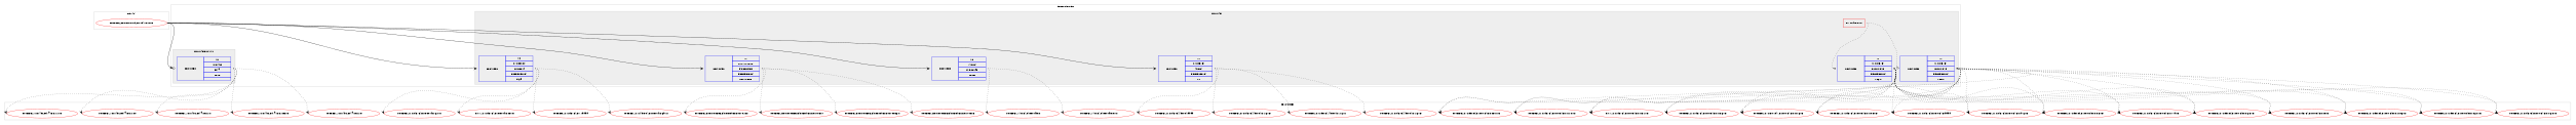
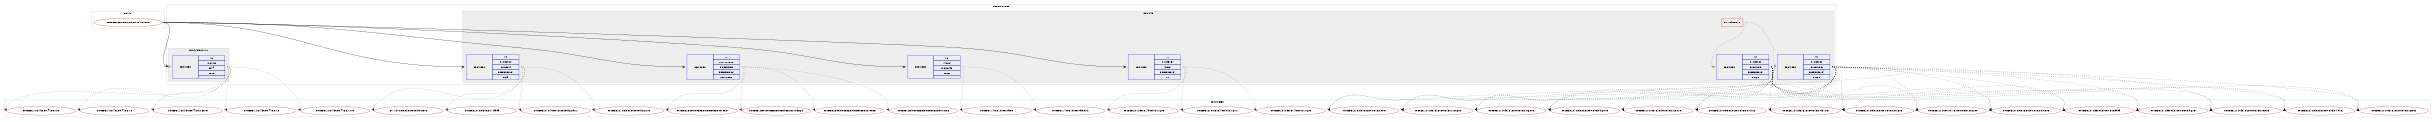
  digraph {
    compound=true
    concentrate=true
    fontname=Helvetica
    fontsize=10
    newrank=true
    rankdir=TB
    ranksep=1.5
    node [color=red fontname=Helvetica fontsize=10]
    edge [arrowhead=vee headport=w style=dotted tailport=e weight=100]
    n1 [label="portage://games-mud/gmudix-1.0-r1" width=4]
    n2 [color=blue label=<<TABLE BORDER="0" CELLBORDER="1" CELLSPACING="0" CELLPADDING="4" WIDTH="220"><TR><TD ROWSPAN="6" CELLPADDING="30">pack_dep</TD></TR><TR><TD WIDTH="110">no</TD></TR><TR><TD>sys-devel</TD></TR><TR><TD>automake</TD></TR><TR><TD>greaterequal</TD></TR><TR><TD>1.16.1</TD></TR></TABLE>> shape=none]
    n3 [color=blue label=<<TABLE BORDER="0" CELLBORDER="1" CELLSPACING="0" CELLPADDING="4" WIDTH="220"><TR><TD ROWSPAN="6" CELLPADDING="30">pack_dep</TD></TR><TR><TD WIDTH="110">no</TD></TR><TR><TD>sys-devel</TD></TR><TR><TD>automake</TD></TR><TR><TD>greaterequal</TD></TR><TR><TD>1.15.1</TD></TR></TABLE>> shape=none]
    n4 [label=<<TABLE BORDER="0" CELLBORDER="1" CELLSPACING="0" CELLPADDING="4"><TR><TD CELLPADDING="10">any_of_group</TD></TR></TABLE>> shape=none]
    n5 [color=blue label=<<TABLE BORDER="0" CELLBORDER="1" CELLSPACING="0" CELLPADDING="4" WIDTH="220"><TR><TD ROWSPAN="6" CELLPADDING="30">pack_dep</TD></TR><TR><TD WIDTH="110">no</TD></TR><TR><TD>app-portage</TD></TR><TR><TD>elt-patches</TD></TR><TR><TD>greaterequal</TD></TR><TR><TD>20170815</TD></TR></TABLE>> shape=none]
    n6 [color=blue label=<<TABLE BORDER="0" CELLBORDER="1" CELLSPACING="0" CELLPADDING="4" WIDTH="220"><TR><TD ROWSPAN="6" CELLPADDING="30">pack_dep</TD></TR><TR><TD WIDTH="110">no</TD></TR><TR><TD>sys-devel</TD></TR><TR><TD>autoconf</TD></TR><TR><TD>greaterequal</TD></TR><TR><TD>2.69</TD></TR></TABLE>> shape=none]
    n7 [color=blue label=<<TABLE BORDER="0" CELLBORDER="1" CELLSPACING="0" CELLPADDING="4" WIDTH="220"><TR><TD ROWSPAN="6" CELLPADDING="30">pack_dep</TD></TR><TR><TD WIDTH="110">no</TD></TR><TR><TD>sys-devel</TD></TR><TR><TD>libtool</TD></TR><TR><TD>greaterequal</TD></TR><TR><TD>2.4</TD></TR></TABLE>> shape=none]
    n8 [color=blue label=<<TABLE BORDER="0" CELLBORDER="1" CELLSPACING="0" CELLPADDING="4" WIDTH="220"><TR><TD ROWSPAN="6" CELLPADDING="30">pack_dep</TD></TR><TR><TD WIDTH="110">no</TD></TR><TR><TD>virtual</TD></TR><TR><TD>pkgconfig</TD></TR><TR><TD>none</TD></TR><TR><TD></TD></TR></TABLE>> shape=none]
    n9 [color=blue label=<<TABLE BORDER="0" CELLBORDER="1" CELLSPACING="0" CELLPADDING="4" WIDTH="220"><TR><TD ROWSPAN="6" CELLPADDING="30">pack_dep</TD></TR><TR><TD WIDTH="110">no</TD></TR><TR><TD>x11-libs</TD></TR><TR><TD>gtk+</TD></TR><TR><TD>none</TD></TR><TR><TD></TD></TR></TABLE>> shape=none]
    n10 [label="portage://sys-devel/automake-1.10.3-r3" width=4]
    n11 [label="portage://sys-gmudix/automake-1.11.6-r3" width=4]
    n12 [label="portage://sys-devel/automake-1.12.6-r2" width=4]
-   n13 [label="any://sys-devel/automake-1.13.4-r2" width=4]
+   n13 [label="portage://sys-devel/automake-1.13.4-r2" width=4]
    n14 [label="portage://sys-devel/automake-1.14.1-r2" width=4]
    n15 [label="portage://sys-devel/automake-1.15.1-r2" width=4]
    n16 [label="portage://sys-devel/automake-1.16.1-r1" width=4]
    n17 [label="portage://sys-devel/automake-1.16.1-r2" width=4]
    n18 [label="portage://sys-devel/automake-1.4_p6-r2" width=4]
    n19 [label="portage://sys-devel/automake-1.5-r2" width=4]
    n20 [label="portage://sys-devel/automake-1.6.3-r2" width=4]
    n21 [label="portage://sys-devel/automake-1.7.9-r3" width=4]
    n22 [label="portage://sys-devel/automake-1.8.5-r5" width=4]
    n23 [label="portage://sys-devel/automake-1.9.6-r5" width=4]
    n24 [label="portage://sys-devel/automake-9999" width=4]
    n25 [label="portage://app-portage/elt-patches-20170317" width=4]
    n26 [label="portage://app-portage/elt-patches-20170422" width=4]
    n27 [label="portage://app-portage/elt-patches-20170815" width=4]
    n28 [label="portage://app-portage/elt-patches-20170826.1" width=4]
    n29 [label="any://sys-devel/autoconf-2.13-r1" width=4]
    n30 [label="portage://sys-devel/autoconf-2.64-r1" width=4]
    n31 [label="portage://sys-libtool/autoconf-2.69-r4" width=4]
    n32 [label="portage://sys-devel/any-9999" width=4]
    n33 [label="portage://sys-devel/libtool-2.4.6-r3" width=4]
    n34 [label="portage://sys-devel/libtool-2.4.6-r4" width=4]
    n35 [label="portage://sys-devel/libtool-2.4.6-r5" width=4]
-   n36 [label="portage://sys-devel/libtool-9999" width=4]
    n37 [label="portage://virtual/pkgconfig-0-r1" width=4]
    n38 [label="portage://virtual/pkgconfig-1" width=4]
    n39 [label="portage://x11-libs/gtk+-2.24.32-r1" width=4]
    n40 [label="portage://x11-libs/gtk+-3.24.1" width=4]
    n41 [label="portage://x11-libs/gtk+-3.24.10" width=4]
    n42 [label="portage://x11-libs/gtk+-3.24.4-r1" width=4]
    n43 [label="portage://x11-libs/gtk+-3.24.8" width=4]
    subgraph cluster_1 {
      color=gray
      label=<<i>ebuild</i>>
      rank=same
      n1
    }
    subgraph cluster_2 {
      color=gray
      label=<<i>dependencies</i>>
      subgraph cluster_3 {
        color=gray
        fillcolor="#eeeeee"
        label=<<i>compile</i>>
        style=filled
        subgraph sub_4 {
          color=gray
          fillcolor="#eeeeee"
          label=<<i>compile</i>>
          style=filled
          n4
          subgraph sub_5 {
            color=gray
            fillcolor="#eeeeee"
            label=<<i>compile</i>>
            style=filled
            n2
          }
          subgraph sub_6 {
            color=gray
            fillcolor="#eeeeee"
            label=<<i>compile</i>>
            style=filled
            n3
          }
        }
        subgraph sub_7 {
          color=gray
          fillcolor="#eeeeee"
          label=<<i>compile</i>>
          style=filled
          n5
        }
        subgraph sub_8 {
          color=gray
          fillcolor="#eeeeee"
          label=<<i>compile</i>>
          style=filled
          n6
        }
        subgraph sub_9 {
          color=gray
          fillcolor="#eeeeee"
          label=<<i>compile</i>>
          style=filled
          n7
        }
        subgraph sub_10 {
          color=gray
          fillcolor="#eeeeee"
          label=<<i>compile</i>>
          style=filled
          n8
        }
      }
      subgraph cluster_11 {
        color=gray
        fillcolor="#eeeeee"
        label=<<i>compile and run</i>>
        style=filled
        subgraph sub_12 {
          color=gray
          fillcolor="#eeeeee"
          label=<<i>compile and run</i>>
          style=filled
          n9
        }
      }
      subgraph cluster_13 {
        color=gray
        fillcolor="#eeeeee"
        label=<<i>run</i>>
        style=filled
      }
    }
    subgraph cluster_14 {
      color=gray
      label=<<i>candidates</i>>
      rank=same
      subgraph sub_15 {
        color=black
        label=<<i>candidates</i>>
        nodesep=1
        rank=same
        n10
        n11
        n12
        n13
        n14
        n15
        n16
        n17
        n18
        n19
        n20
        n21
        n22
        n23
        n24
      }
      subgraph sub_16 {
        color=black
        label=<<i>candidates</i>>
        nodesep=1
        rank=same
        n10
        n11
        n12
        n13
        n14
        n15
        n16
        n17
        n18
        n19
        n20
        n21
        n22
        n23
        n24
      }
      subgraph sub_17 {
        color=black
        label=<<i>candidates</i>>
        nodesep=1
        rank=same
        n25
        n26
        n27
        n28
      }
      subgraph sub_18 {
        color=black
        label=<<i>candidates</i>>
        nodesep=1
        rank=same
        n29
        n30
        n31
        n32
      }
      subgraph sub_19 {
        color=black
        label=<<i>candidates</i>>
        nodesep=1
        rank=same
        n33
        n34
        n35
-       n36
      }
      subgraph sub_20 {
        color=black
        label=<<i>candidates</i>>
        nodesep=1
        rank=same
        n37
        n38
      }
      subgraph sub_21 {
        color=black
        label=<<i>candidates</i>>
        nodesep=1
        rank=same
        n39
        n40
        n41
        n42
        n43
      }
    }
    n1 -> n5 [style=solid weight=20]
    n1 -> n6 [style=solid weight=20]
    n1 -> n7 [style=solid weight=20]
    n1 -> n8 [style=solid weight=20]
    n1 -> n9 [arrowhead=odotvee style=solid weight=20]
    n2 -> n10
    n2 -> n11
    n2 -> n12
    n2 -> n13
    n2 -> n14
    n2 -> n15
    n2 -> n16
    n2 -> n17
    n2 -> n18
    n2 -> n19
    n2 -> n20
    n2 -> n21
    n2 -> n22
    n2 -> n23
    n2 -> n24
    n3 -> n10
    n3 -> n11
    n3 -> n12
    n3 -> n13
    n3 -> n14
    n3 -> n15
    n3 -> n16
    n3 -> n17
    n3 -> n18
    n3 -> n19
    n3 -> n20
    n3 -> n21
    n3 -> n22
    n3 -> n23
    n3 -> n24
    n4 -> n2 [arrowhead=oinv weight=20]
    n4 -> n3 [arrowhead=oinv weight=20]
    n5 -> n25
    n5 -> n26
    n5 -> n27
    n5 -> n28
    n6 -> n29
    n6 -> n30
    n6 -> n31
    n6 -> n32
    n7 -> n33
    n7 -> n34
    n7 -> n35
-   n7 -> n36
    n8 -> n37
    n8 -> n38
    n9 -> n39
    n9 -> n40
    n9 -> n41
    n9 -> n42
    n9 -> n43
  }
